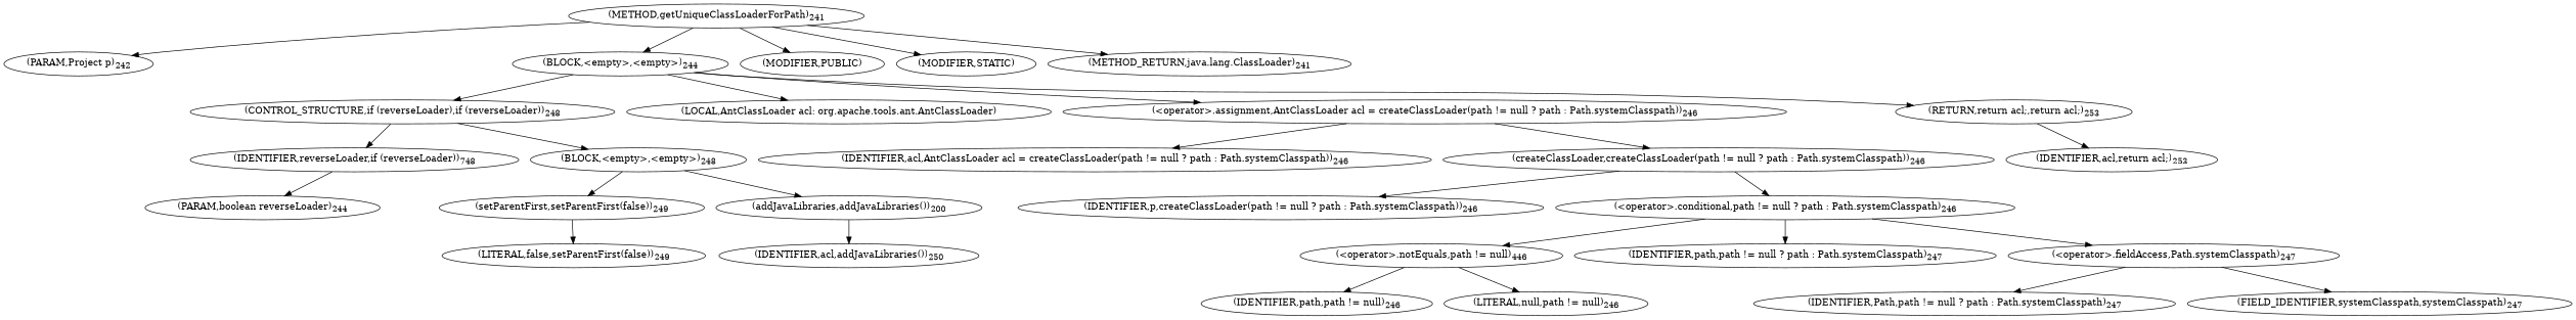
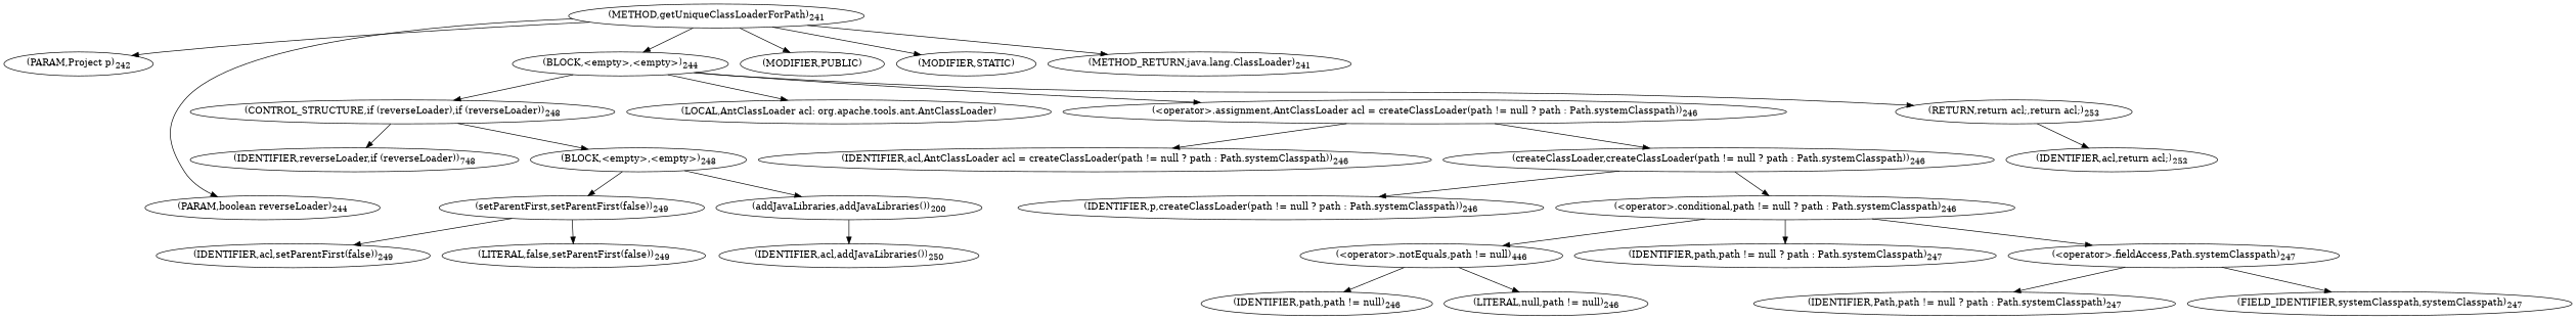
  digraph {
    n1 [label=<(METHOD,getUniqueClassLoaderForPath)<SUB>241</SUB>>]
    n2 [label=<(PARAM,Project p)<SUB>242</SUB>>]
    n3 [label=<(PARAM,boolean reverseLoader)<SUB>244</SUB>>]
    n4 [label=<(BLOCK,&lt;empty&gt;,&lt;empty&gt;)<SUB>244</SUB>>]
    n5 [label=<(MODIFIER,PUBLIC)>]
    n6 [label=<(MODIFIER,STATIC)>]
    n7 [label=<(METHOD_RETURN,java.lang.ClassLoader)<SUB>241</SUB>>]
    n8 [label=<(LOCAL,AntClassLoader acl: org.apache.tools.ant.AntClassLoader)>]
    n9 [label=<(&lt;operator&gt;.assignment,AntClassLoader acl = createClassLoader(path != null ? path : Path.systemClasspath))<SUB>246</SUB>>]
    n10 [label=<(CONTROL_STRUCTURE,if (reverseLoader),if (reverseLoader))<SUB>248</SUB>>]
    n11 [label=<(RETURN,return acl;,return acl;)<SUB>253</SUB>>]
    n12 [label=<(IDENTIFIER,acl,AntClassLoader acl = createClassLoader(path != null ? path : Path.systemClasspath))<SUB>246</SUB>>]
    n13 [label=<(createClassLoader,createClassLoader(path != null ? path : Path.systemClasspath))<SUB>246</SUB>>]
    n14 [label=<(IDENTIFIER,reverseLoader,if (reverseLoader))<SUB>748</SUB>>]
    n15 [label=<(BLOCK,&lt;empty&gt;,&lt;empty&gt;)<SUB>248</SUB>>]
    n16 [label=<(IDENTIFIER,acl,return acl;)<SUB>253</SUB>>]
    n17 [label=<(IDENTIFIER,p,createClassLoader(path != null ? path : Path.systemClasspath))<SUB>246</SUB>>]
    n18 [label=<(&lt;operator&gt;.conditional,path != null ? path : Path.systemClasspath)<SUB>246</SUB>>]
    n19 [label=<(&lt;operator&gt;.notEquals,path != null)<SUB>446</SUB>>]
    n20 [label=<(IDENTIFIER,path,path != null ? path : Path.systemClasspath)<SUB>247</SUB>>]
    n21 [label=<(&lt;operator&gt;.fieldAccess,Path.systemClasspath)<SUB>247</SUB>>]
    n22 [label=<(IDENTIFIER,path,path != null)<SUB>246</SUB>>]
    n23 [label=<(LITERAL,null,path != null)<SUB>246</SUB>>]
    n24 [label=<(IDENTIFIER,Path,path != null ? path : Path.systemClasspath)<SUB>247</SUB>>]
    n25 [label=<(FIELD_IDENTIFIER,systemClasspath,systemClasspath)<SUB>247</SUB>>]
    n26 [label=<(setParentFirst,setParentFirst(false))<SUB>249</SUB>>]
    n27 [label=<(addJavaLibraries,addJavaLibraries())<SUB>200</SUB>>]
+   n28 [label=<(IDENTIFIER,acl,setParentFirst(false))<SUB>249</SUB>>]
    n29 [label=<(LITERAL,false,setParentFirst(false))<SUB>249</SUB>>]
    n30 [label=<(IDENTIFIER,acl,addJavaLibraries())<SUB>250</SUB>>]
    n1 -> n2
-   n14 -> n3
+   n1 -> n3
    n1 -> n4
    n1 -> n5
    n1 -> n6
    n1 -> n7
    n4 -> n8
    n4 -> n9
    n4 -> n10
    n4 -> n11
    n9 -> n12
    n9 -> n13
    n10 -> n14
    n10 -> n15
    n11 -> n16
    n13 -> n17
    n13 -> n18
    n15 -> n26
    n15 -> n27
    n18 -> n19
    n18 -> n20
    n18 -> n21
    n19 -> n22
    n19 -> n23
    n21 -> n24
    n21 -> n25
+   n26 -> n28
    n26 -> n29
    n27 -> n30
  }
